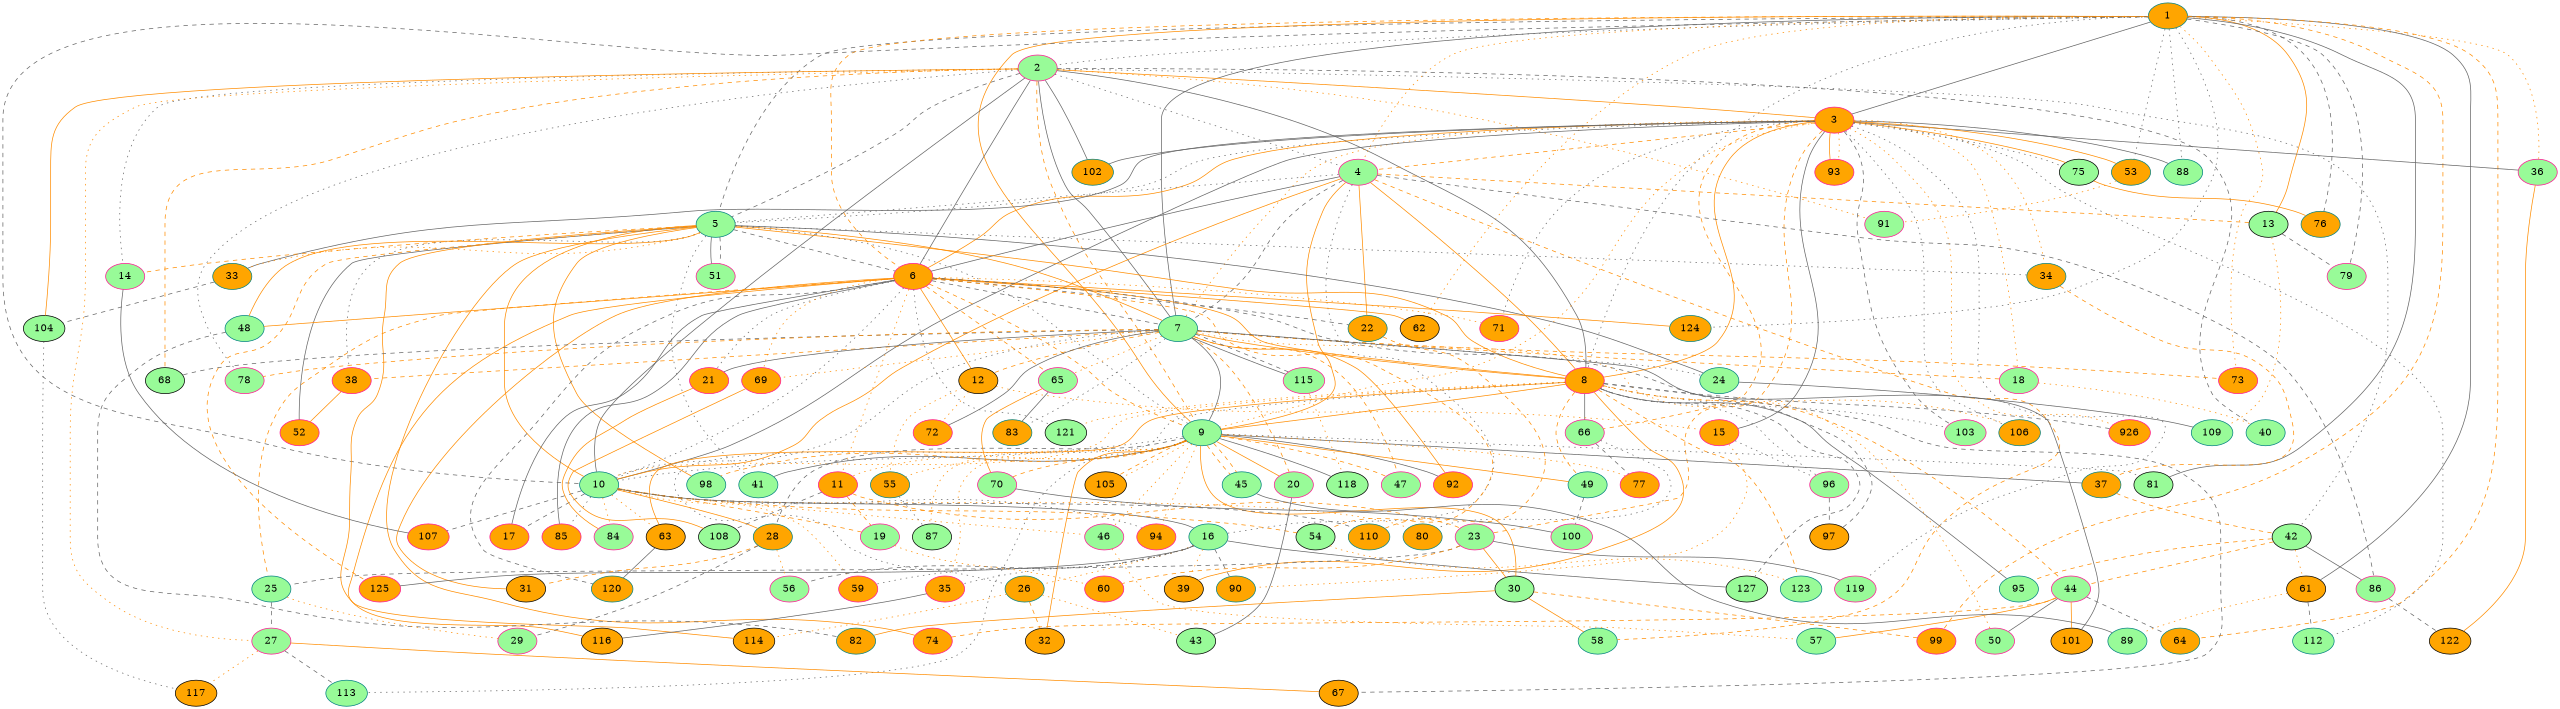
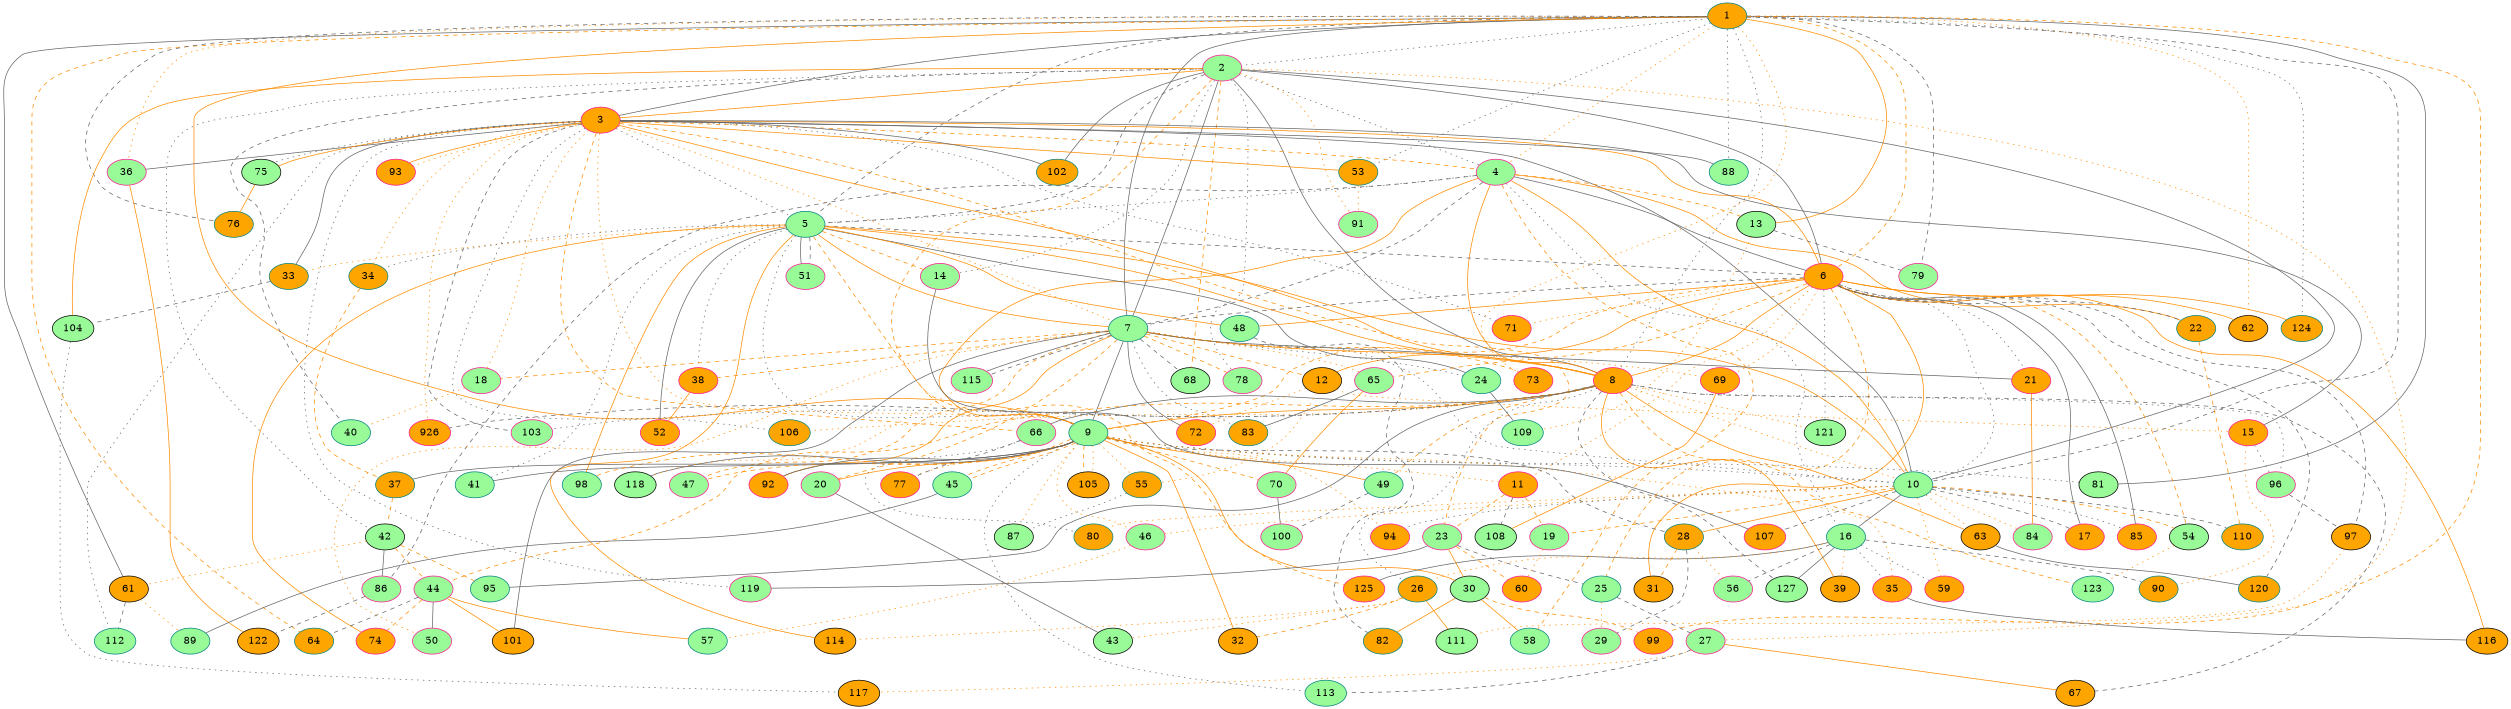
  graph {
    node [color=deeppink fillcolor=palegreen style=filled]
    edge [color=darkorange style=dotted]
    1 [color=teal fillcolor=orange]
    2
    3 [fillcolor=orange]
    4
    5 [color=teal]
    6 [fillcolor=orange]
    7 [color=teal]
    8 [fillcolor=orange]
    9 [color=teal]
    10 [color=teal]
    13 [color=black]
    36
    53 [color=teal fillcolor=orange]
    61 [color=black fillcolor=orange]
    62 [color=black fillcolor=orange]
    64 [color=teal fillcolor=orange]
    73 [fillcolor=orange]
    76 [color=teal fillcolor=orange]
    79
    81 [color=black]
    88 [color=teal]
    99 [fillcolor=orange]
    124 [color=teal fillcolor=orange]
    14
    27
    40 [color=teal]
    42 [color=black]
    68 [color=black]
    78
    91
    102 [color=teal fillcolor=orange]
    104 [color=black]
    15 [fillcolor=orange]
    18
    23
    33 [color=teal fillcolor=orange]
    34 [color=teal fillcolor=orange]
    66
    71 [fillcolor=orange]
    75 [color=black]
    93 [fillcolor=orange]
    103
    106 [color=teal fillcolor=orange]
    112 [color=teal]
    119
    n46 [fillcolor=orange label=926]
    16 [color=teal]
    22 [color=teal fillcolor=orange]
    58 [color=teal]
    86
    24 [color=teal]
    38 [fillcolor=orange]
    41 [color=teal]
    48 [color=teal]
    51
    52 [fillcolor=orange]
    74 [fillcolor=orange]
    98 [color=teal]
    114 [color=black fillcolor=orange]
    125 [fillcolor=orange]
    11 [fillcolor=orange]
    12 [color=black fillcolor=orange]
    17 [fillcolor=orange]
    21 [fillcolor=orange]
    25 [color=teal]
    31 [color=black fillcolor=orange]
    54 [color=black]
    65
    69 [fillcolor=orange]
    85 [fillcolor=orange]
    97 [color=black fillcolor=orange]
    116 [color=black fillcolor=orange]
    120 [color=teal fillcolor=orange]
    121 [color=black]
    20
    47
    50
    72 [fillcolor=orange]
    83 [color=teal fillcolor=orange]
    92 [fillcolor=orange]
    101 [color=black fillcolor=orange]
    115
    26 [color=teal fillcolor=orange]
    39 [color=black fillcolor=orange]
    44
    49 [color=teal]
    63 [color=black fillcolor=orange]
    67 [color=black fillcolor=orange]
    95 [color=teal]
    96
    123 [color=teal]
    127 [color=black]
    28 [color=teal fillcolor=orange]
    30 [color=black]
    32 [color=black fillcolor=orange]
    35 [fillcolor=orange]
    37 [color=teal fillcolor=orange]
    45 [color=teal]
    46
    55 [color=teal fillcolor=orange]
    70
    77 [fillcolor=orange]
    87 [color=black]
    94 [fillcolor=orange]
    105 [color=black fillcolor=orange]
    113 [color=teal]
    118 [color=black]
    19
    59 [fillcolor=orange]
    80 [color=teal fillcolor=orange]
    84
    107 [fillcolor=orange]
    110 [color=teal fillcolor=orange]
    109 [color=teal]
    122 [color=black fillcolor=orange]
    89 [color=teal]
    117 [color=black fillcolor=orange]
    90 [color=teal fillcolor=orange]
    60 [fillcolor=orange]
    56
    82 [color=teal fillcolor=orange]
    108 [color=black]
    29
+   111 [color=black]
    43 [color=black]
    57 [color=teal]
    100
    1 -- 2 [color=gray40]
    1 -- 3 [color=gray40 style=solid]
    1 -- 4
    1 -- 5 [color=gray40 style=dashed]
    1 -- 6 [style=dashed]
    1 -- 7 [color=gray40 style=solid]
    1 -- 8 [color=gray40]
    1 -- 9 [style=solid]
    1 -- 10 [color=gray40 style=dashed]
    1 -- 13 [style=solid]
    1 -- 36
    1 -- 53 [color=gray40]
    1 -- 61 [color=gray40 style=solid]
    1 -- 62
    1 -- 64 [style=dashed]
    1 -- 73
    1 -- 76 [color=gray40 style=dashed]
    1 -- 79 [color=gray40 style=dashed]
    1 -- 81 [color=gray40 style=solid]
    1 -- 88 [color=gray40]
    1 -- 99 [style=dashed]
    1 -- 124 [color=gray40]
    2 -- 3 [style=solid]
    2 -- 4 [color=gray40]
    2 -- 5 [color=gray40 style=dashed]
    2 -- 6 [color=gray40 style=solid]
    2 -- 7 [color=gray40 style=solid]
    2 -- 8 [color=gray40 style=solid]
    2 -- 9 [style=dashed]
    2 -- 10 [color=gray40 style=solid]
    2 -- 14 [color=gray40]
    2 -- 27
    2 -- 40 [color=gray40 style=dashed]
    2 -- 42 [color=gray40]
    2 -- 68 [style=dashed]
    2 -- 78 [color=gray40]
    2 -- 91
    2 -- 102 [color=gray40 style=solid]
    2 -- 104 [style=solid]
    3 -- 4 [style=dashed]
    3 -- 5 [color=gray40]
    3 -- 6 [style=solid]
    3 -- 7
    3 -- 8 [style=solid]
    3 -- 9
    3 -- 10 [color=gray40 style=solid]
    3 -- 36 [color=gray40 style=solid]
    3 -- 53 [style=solid]
    3 -- 88 [color=gray40 style=solid]
    3 -- 102 [color=gray40 style=solid]
    3 -- 15 [color=gray40 style=solid]
    3 -- 18
    3 -- 23 [style=dashed]
    3 -- 33 [color=gray40 style=solid]
    3 -- 34
    3 -- 66 [style=dashed]
    3 -- 71 [color=gray40]
    3 -- 75 [color=gray40]
    3 -- 75 [style=solid]
    3 -- 93 [style=solid]
    3 -- 93
    3 -- 103 [color=gray40 style=dashed]
    3 -- 106 [color=gray40]
    3 -- 112 [color=gray40]
    3 -- 119 [color=gray40]
    3 -- n46
    4 -- 5 [color=gray40]
    4 -- 6 [color=gray40 style=solid]
    4 -- 7 [color=gray40 style=dashed]
    4 -- 8 [style=solid]
    4 -- 9 [style=solid]
    4 -- 10 [style=solid]
    4 -- 13 [style=dashed]
    4 -- 16 [color=gray40]
    4 -- 22 [style=solid]
    4 -- 58 [style=dashed]
    4 -- 86 [color=gray40 style=dashed]
    5 -- 6 [color=gray40 style=dashed]
    5 -- 7 [style=solid]
    5 -- 8 [style=solid]
    5 -- 9 [color=gray40]
    5 -- 10 [style=solid]
    5 -- 14 [style=dashed]
    5 -- 33
    5 -- 34 [color=gray40]
    5 -- 24 [color=gray40 style=solid]
    5 -- 38 [color=gray40]
    5 -- 41 [color=gray40]
    5 -- 48 [style=solid]
    5 -- 51 [color=gray40 style=solid]
    5 -- 51 [color=gray40 style=dashed]
    5 -- 52 [color=gray40 style=solid]
    5 -- 74 [style=solid]
    5 -- 98 [style=solid]
    5 -- 114 [style=solid]
    5 -- 125 [style=dashed]
    6 -- 7 [color=gray40 style=dashed]
    6 -- 8 [style=solid]
    6 -- 9 [style=dashed]
    6 -- 10 [color=gray40]
    6 -- 62 [style=solid]
    6 -- 124 [style=solid]
    6 -- 71
    6 -- 22 [color=gray40 style=dashed]
    6 -- 48 [style=solid]
    6 -- 11
    6 -- 12 [style=solid]
    6 -- 17 [color=gray40 style=solid]
    6 -- 21 [color=gray40]
    6 -- 25 [style=dashed]
    6 -- 31 [style=solid]
    6 -- 54 [style=dashed]
    6 -- 65 [style=dashed]
    6 -- 69
    6 -- 85 [color=gray40 style=solid]
    6 -- 97 [color=gray40 style=dashed]
    6 -- 116 [style=solid]
    6 -- 120 [color=gray40 style=dashed]
    6 -- 121 [color=gray40]
    7 -- 8 [style=solid]
    7 -- 9 [color=gray40 style=solid]
    7 -- 10 [color=gray40]
    7 -- 73 [style=dashed]
    7 -- 68 [color=gray40 style=dashed]
    7 -- 78 [style=dashed]
    7 -- 18 [style=dashed]
    7 -- 24 [color=gray40]
    7 -- 38 [style=dashed]
    7 -- 12 [style=dashed]
    7 -- 21 [color=gray40 style=solid]
    7 -- 65
    7 -- 69
    7 -- 20 [style=dashed]
    7 -- 47 [style=dashed]
    7 -- 50
    7 -- 72 [color=gray40 style=solid]
    7 -- 83 [color=gray40]
    7 -- 92 [style=solid]
    7 -- 101 [color=gray40 style=solid]
    7 -- 115 [color=gray40 style=solid]
    7 -- 115 [color=gray40 style=dashed]
    8 -- 9 [style=solid]
    8 -- 10
    8 -- 66 [color=gray40 style=solid]
    8 -- 103 [color=gray40]
    8 -- 106
    8 -- n46 [color=gray40 style=dashed]
    8 -- 121
    8 -- 26 [color=gray40]
    8 -- 39 [style=solid]
    8 -- 44 [style=dashed]
    8 -- 49 [style=dashed]
    8 -- 63 [style=solid]
    8 -- 67 [color=gray40 style=dashed]
    8 -- 95 [color=gray40 style=solid]
    8 -- 96 [color=gray40]
    8 -- 123 [style=dashed]
    8 -- 127 [color=gray40 style=dashed]
    9 -- 10 [color=gray40]
    9 -- 81 [color=gray40]
    9 -- 41 [color=gray40 style=solid]
    9 -- 98 [style=dashed]
    9 -- 11
    9 -- 20 [style=solid]
    9 -- 47 [style=dashed]
    9 -- 92 [color=gray40 style=solid]
    9 -- 49 [style=solid]
    9 -- 28 [color=gray40 style=dashed]
    9 -- 30 [style=solid]
    9 -- 32 [style=solid]
    9 -- 35
    9 -- 37 [color=gray40 style=solid]
    9 -- 45 [style=dashed]
    9 -- 45 [style=dashed]
    9 -- 46
    9 -- 55
    9 -- 70 [style=dashed]
    9 -- 77
    9 -- 87
    9 -- 94
    9 -- 105 [style=dashed]
    9 -- 105
    9 -- 113 [color=gray40]
    9 -- 118 [color=gray40 style=solid]
    10 -- 16 [color=gray40 style=solid]
    10 -- 17 [color=gray40 style=dashed]
    10 -- 54 [style=dashed]
    10 -- 85 [color=gray40]
    10 -- 63
    10 -- 28 [style=solid]
    10 -- 46
    10 -- 94 [color=gray40]
    10 -- 19 [style=dashed]
    10 -- 59
    10 -- 80
    10 -- 84
    10 -- 107 [color=gray40 style=dashed]
    10 -- 110 [color=gray40 style=dashed]
    13 -- 79 [color=gray40 style=dashed]
    13 -- 109
    36 -- 122 [style=solid]
    53 -- 91
    61 -- 112 [color=gray40 style=dashed]
    61 -- 89
    14 -- 107 [color=gray40 style=solid]
    27 -- 67 [style=solid]
    27 -- 113 [color=gray40 style=dashed]
    27 -- 117
    42 -- 61
    42 -- 86 [color=gray40 style=solid]
    42 -- 44 [style=dashed]
    42 -- 95 [style=dashed]
    104 -- 117 [color=gray40]
    15 -- 96 [color=gray40]
    15 -- 90
    18 -- 40
    23 -- 119 [color=gray40 style=solid]
    23 -- 25 [color=gray40 style=dashed]
    23 -- 30 [style=solid]
    23 -- 60 [style=dashed]
    33 -- 104 [color=gray40 style=dashed]
    34 -- 37 [style=dashed]
    66 -- 77 [color=gray40 style=dashed]
    66 -- 80 [color=gray40]
    75 -- 76 [style=solid]
    16 -- 125 [color=gray40 style=solid]
    16 -- 26
    16 -- 39
    16 -- 127 [color=gray40 style=solid]
    16 -- 35 [color=gray40]
    16 -- 59 [color=gray40]
    16 -- 90 [color=gray40 style=dashed]
    16 -- 56 [color=gray40 style=dashed]
    22 -- 110 [style=dashed]
    86 -- 122 [color=gray40 style=dashed]
    24 -- 109 [color=gray40 style=solid]
    38 -- 52 [style=solid]
    48 -- 82 [color=gray40 style=dashed]
    11 -- 23 [style=dashed]
    11 -- 19 [style=dashed]
    11 -- 108 [color=gray40 style=dashed]
    12 -- 15
    12 -- 72
    12 -- 55
    21 -- 84 [style=solid]
    25 -- 27 [color=gray40 style=dashed]
    25 -- 29
    54 -- 123
    65 -- 83 [color=gray40 style=solid]
    65 -- 70 [style=solid]
    69 -- 108 [style=solid]
+   97 -- 111
    20 -- 43 [color=gray40 style=solid]
    115 -- 118
    26 -- 114
    26 -- 32 [style=dashed]
+   26 -- 111 [style=solid]
    26 -- 43
    44 -- 64 [color=gray40 style=dashed]
    44 -- 74 [style=dashed]
    44 -- 50 [color=gray40 style=solid]
    44 -- 101 [style=solid]
    44 -- 57 [style=solid]
    49 -- 100 [color=gray40 style=dashed]
    63 -- 120 [color=gray40 style=solid]
    96 -- 97 [color=gray40 style=dashed]
    28 -- 31 [style=dashed]
    28 -- 56
    28 -- 29 [color=gray40 style=dashed]
    30 -- 99 [style=dashed]
    30 -- 58 [style=solid]
    30 -- 82 [style=solid]
    35 -- 116 [color=gray40 style=solid]
    37 -- 42 [style=dashed]
    45 -- 89 [color=gray40 style=solid]
    46 -- 57
    55 -- 87 [color=gray40]
    70 -- 100 [color=gray40 style=solid]
    19 -- 60
  }
